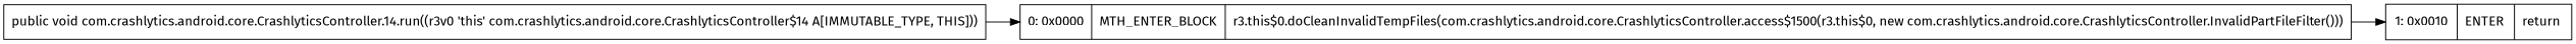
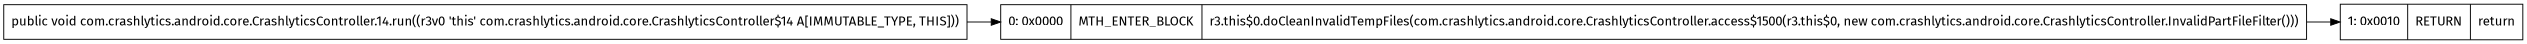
  digraph {
    rankdir=LR
    fontname="Fira Sans"
    node [shape=record fontname="Fira Sans"]
    edge [fontname="Fira Sans"]
    n1 [label="{0\:\ 0x0000|MTH_ENTER_BLOCK\l|r3.this$0.doCleanInvalidTempFiles(com.crashlytics.android.core.CrashlyticsController.access$1500(r3.this$0, new com.crashlytics.android.core.CrashlyticsController.InvalidPartFileFilter()))\l}"]
-   n2 [label="{1\:\ 0x0010|ENTER\l|return\l}"]
+   n2 [label="{1\:\ 0x0010|RETURN\l|return\l}"]
    n3 [label="{public void com.crashlytics.android.core.CrashlyticsController.14.run((r3v0 'this' com.crashlytics.android.core.CrashlyticsController$14 A[IMMUTABLE_TYPE, THIS])) }"]
    n1 -> n2
    n3 -> n1
  }
